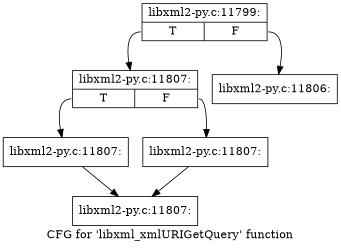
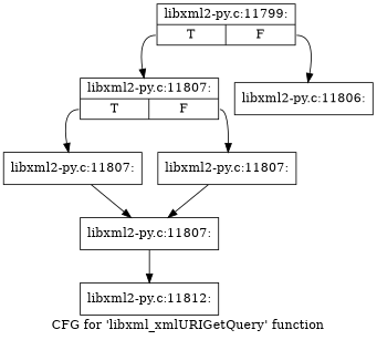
  digraph {
    label="CFG for 'libxml_xmlURIGetQuery' function"
    node [shape=record]
    n1 [label="{libxml2-py.c:11799:|{<s0>T|<s1>F}}"]
    n2 [label="{libxml2-py.c:11807:|{<s0>T|<s1>F}}"]
    n3 [label="{libxml2-py.c:11806:}"]
    n4 [label="{libxml2-py.c:11807:}"]
    n5 [label="{libxml2-py.c:11807:}"]
    n6 [label="{libxml2-py.c:11807:}"]
+   n7 [label="{libxml2-py.c:11812:}"]
    n1 -> n2 [tailport=s0]
    n1 -> n3 [tailport=s1]
    n2 -> n4 [tailport=s0]
    n2 -> n5 [tailport=s1]
    n4 -> n6
    n5 -> n6
+   n6 -> n7
  }
